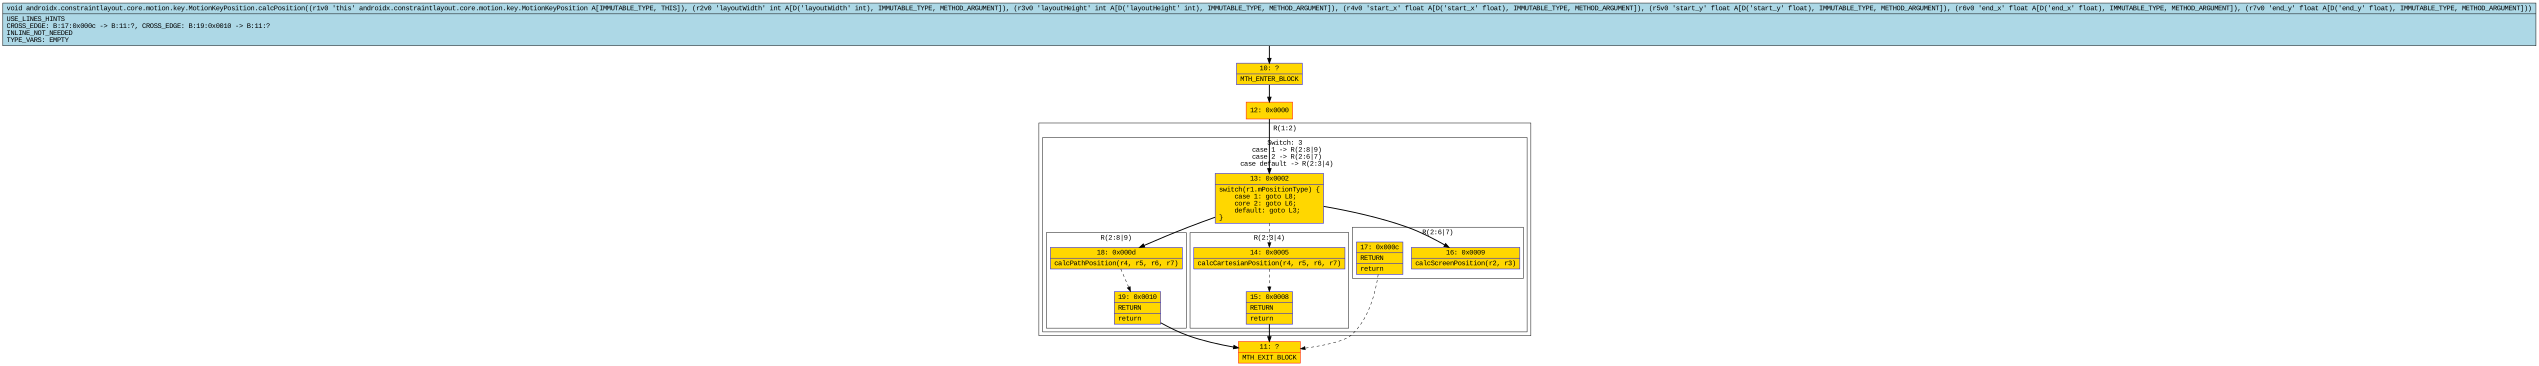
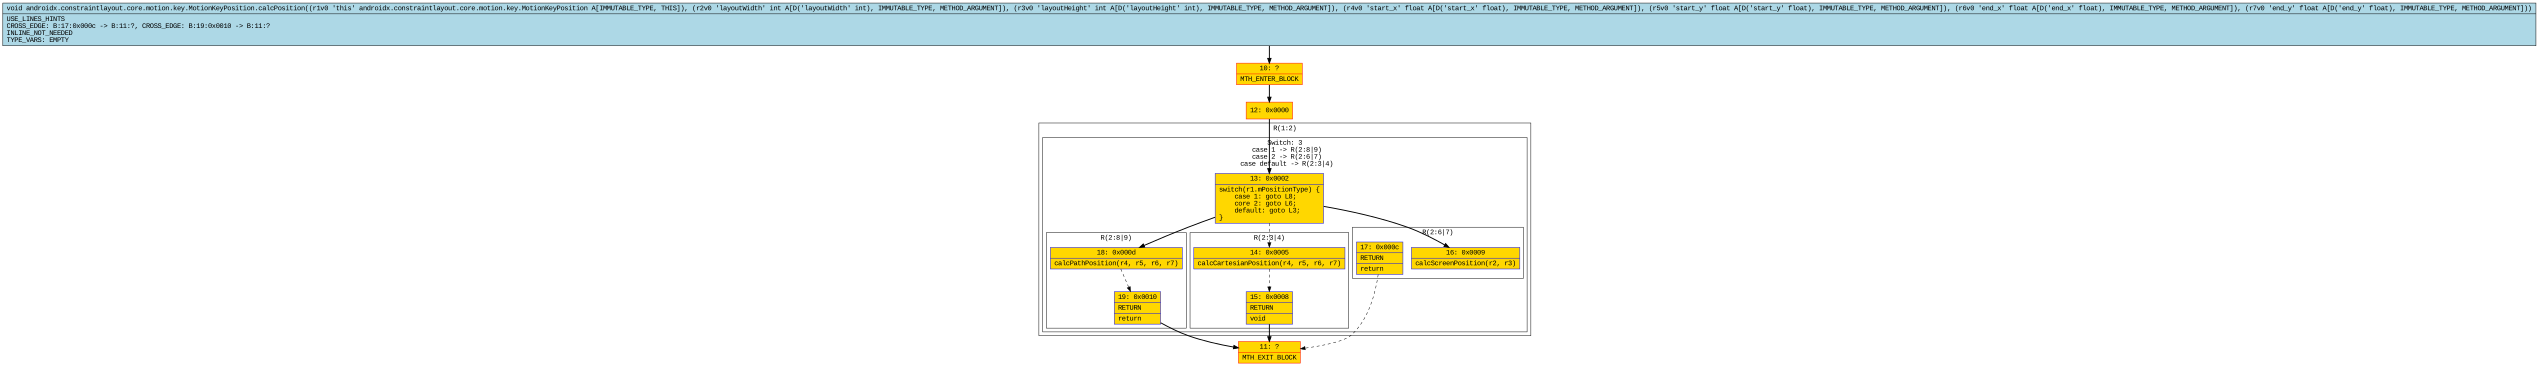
  digraph {
    fontname="Liberation Mono"
    node [color=blue fillcolor=gold fontname="Liberation Mono" shape=record style=filled]
    edge [fontname="Liberation Mono" style=bold]
    n1 [label="{18\:\ 0x000d|calcPathPosition(r4, r5, r6, r7)\l}"]
    n2 [label="{19\:\ 0x0010|RETURN\l|return\l}"]
    n3 [label="{16\:\ 0x0009|calcScreenPosition(r2, r3)\l}"]
    n4 [label="{17\:\ 0x000c|RETURN\l|return\l}"]
    n5 [label="{14\:\ 0x0005|calcCartesianPosition(r4, r5, r6, r7)\l}"]
-   n6 [label="{15\:\ 0x0008|RETURN\l|return\l}"]
+   n6 [label="{15\:\ 0x0008|RETURN\l|void\l}"]
    n7 [label="{13\:\ 0x0002|switch(r1.mPositionType) \{\l    case 1: goto L8;\l    core 2: goto L6;\l    default: goto L3;\l\}\l}"]
    n8 [color=red label="{11\:\ ?|MTH_EXIT_BLOCK\l}"]
-   n9 [label="{10\:\ ?|MTH_ENTER_BLOCK\l}"]
+   n9 [color=red label="{10\:\ ?|MTH_ENTER_BLOCK\l}"]
    n10 [color=red label="{12\:\ 0x0000}"]
    n11 [fillcolor=lightblue label="{void androidx.constraintlayout.core.motion.key.MotionKeyPosition.calcPosition((r1v0 'this' androidx.constraintlayout.core.motion.key.MotionKeyPosition A[IMMUTABLE_TYPE, THIS]), (r2v0 'layoutWidth' int A[D('layoutWidth' int), IMMUTABLE_TYPE, METHOD_ARGUMENT]), (r3v0 'layoutHeight' int A[D('layoutHeight' int), IMMUTABLE_TYPE, METHOD_ARGUMENT]), (r4v0 'start_x' float A[D('start_x' float), IMMUTABLE_TYPE, METHOD_ARGUMENT]), (r5v0 'start_y' float A[D('start_y' float), IMMUTABLE_TYPE, METHOD_ARGUMENT]), (r6v0 'end_x' float A[D('end_x' float), IMMUTABLE_TYPE, METHOD_ARGUMENT]), (r7v0 'end_y' float A[D('end_y' float), IMMUTABLE_TYPE, METHOD_ARGUMENT]))  | USE_LINES_HINTS\lCROSS_EDGE: B:17:0x000c \-\> B:11:?, CROSS_EDGE: B:19:0x0010 \-\> B:11:?\lINLINE_NOT_NEEDED\lTYPE_VARS: EMPTY\l}" color=""]
    subgraph cluster_1 {
      label="R(1:2)"
      subgraph cluster_2 {
        label="Switch: 3\n case 1 -> R(2:8|9)\n case 2 -> R(2:6|7)\n case default -> R(2:3|4)"
        n7
        subgraph cluster_3 {
          label="R(2:8|9)"
          n1
          n2
        }
        subgraph cluster_4 {
          label="R(2:6|7)"
          n3
          n4
        }
        subgraph cluster_5 {
          label="R(2:3|4)"
          n5
          n6
        }
      }
    }
    n1 -> n2 [style=dashed]
    n2 -> n8
    n4 -> n8 [style=dashed]
    n5 -> n6 [style=dashed]
    n6 -> n8
    n7 -> n1
    n7 -> n3
    n7 -> n5 [style=dashed]
    n9 -> n10
    n10 -> n7
    n11 -> n9
  }
